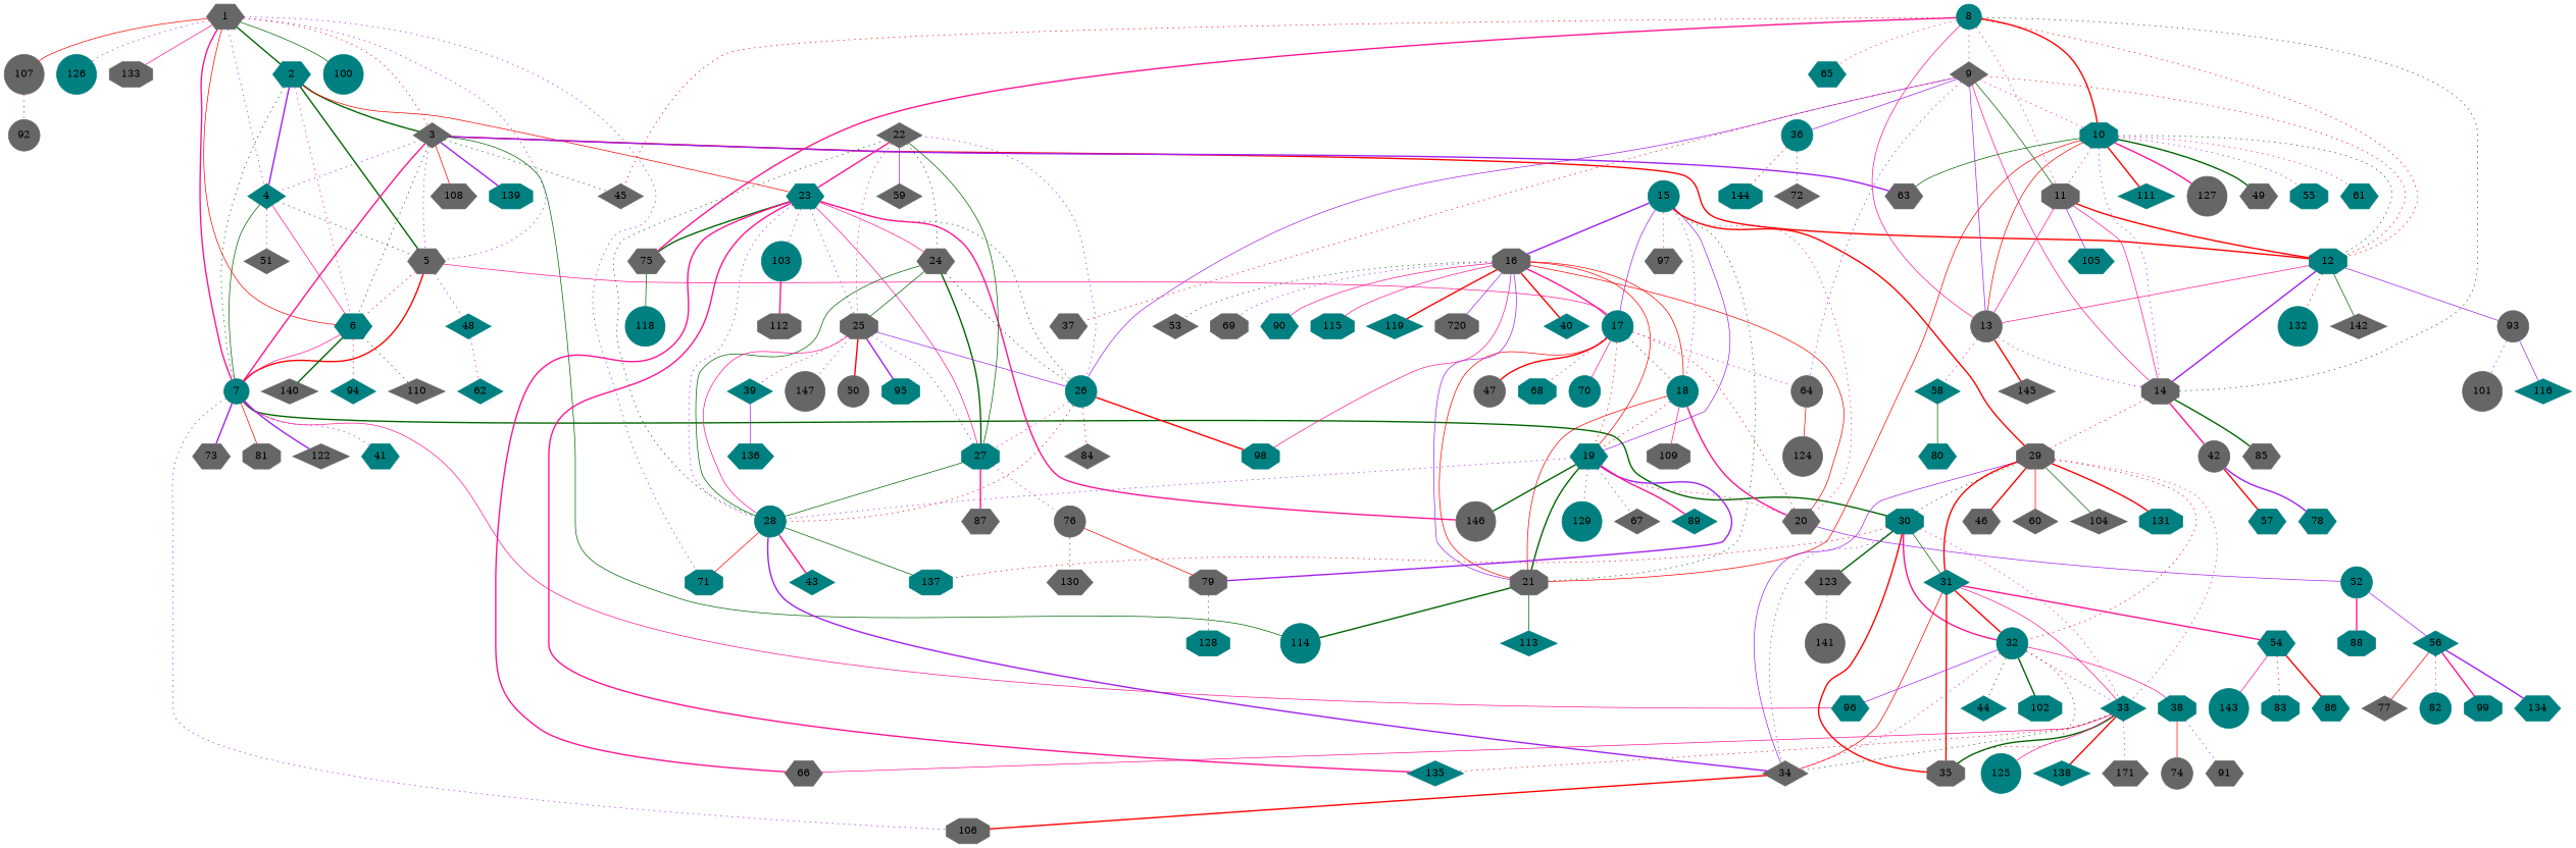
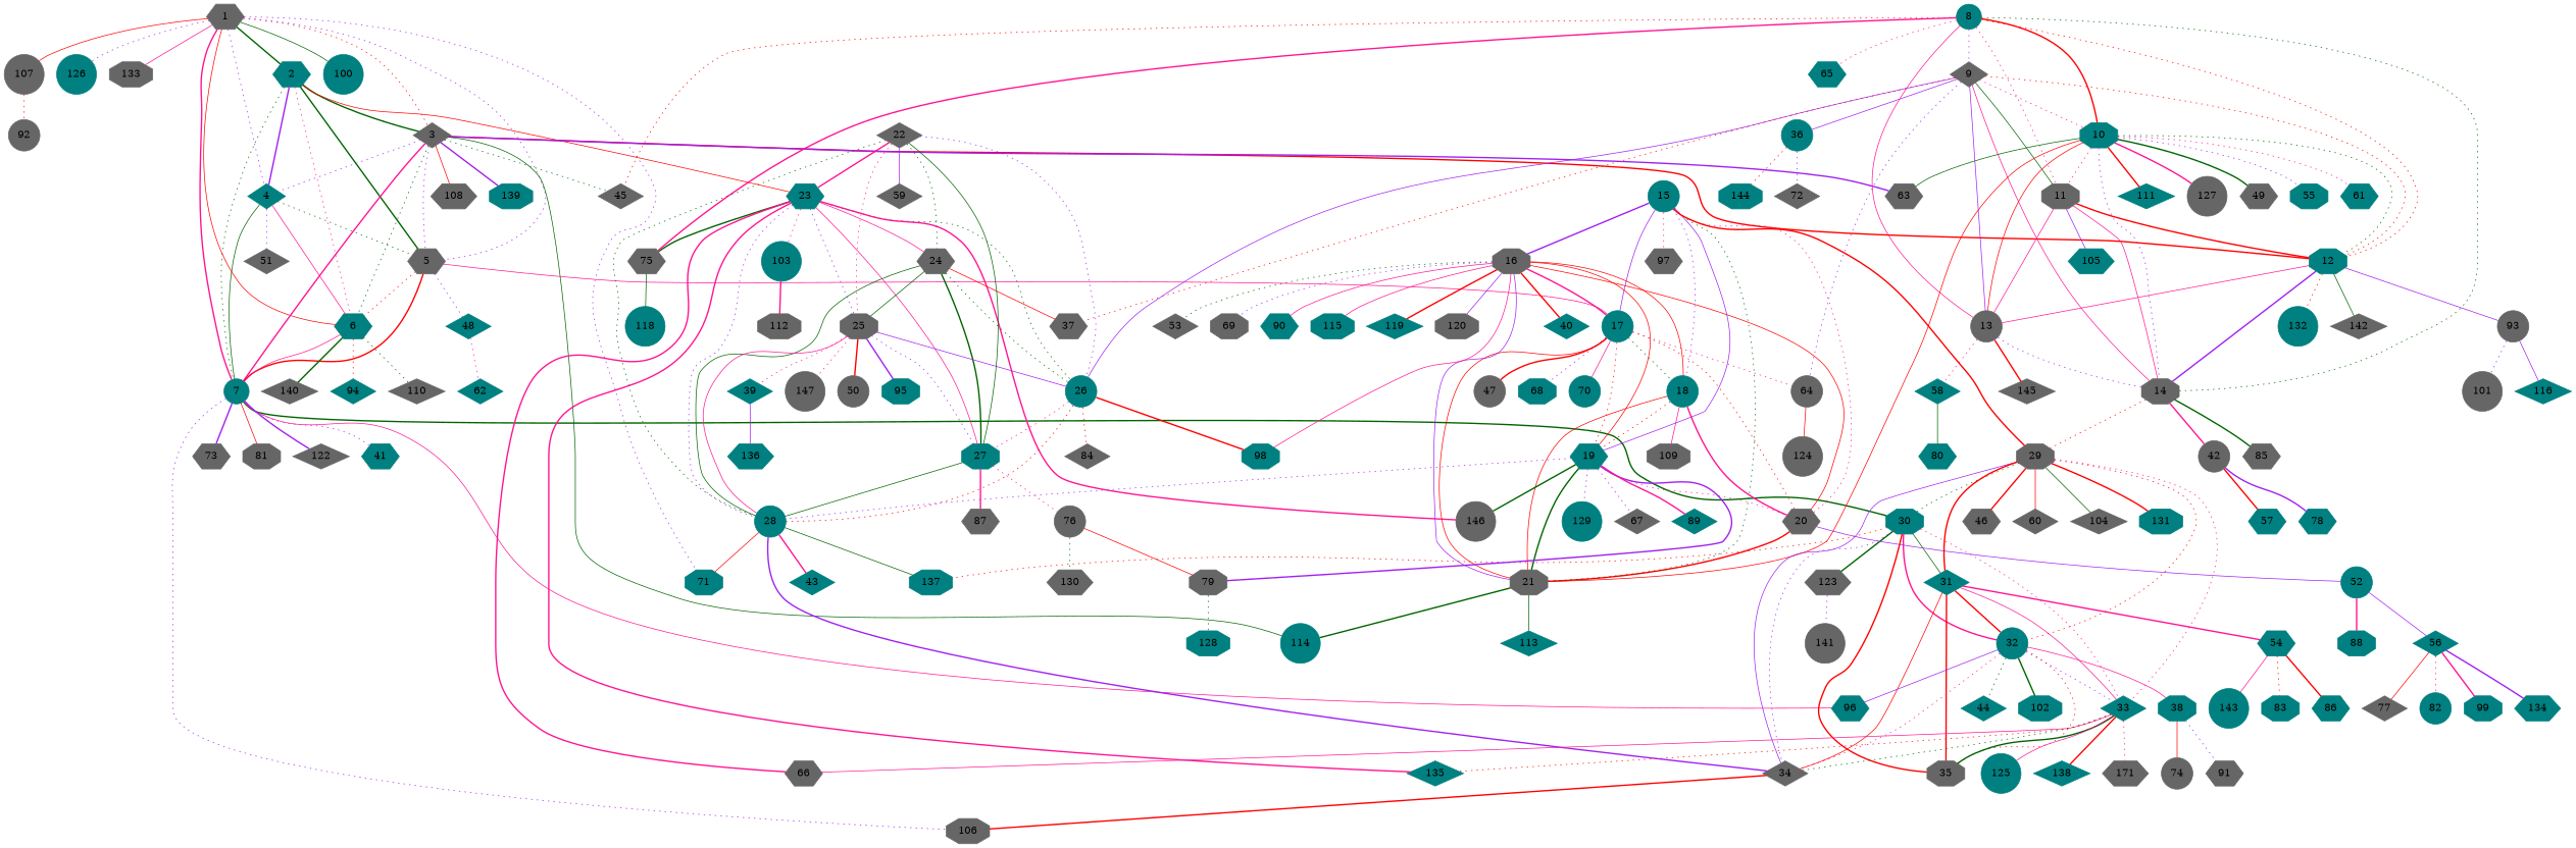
  graph {
    node [color=teal shape=diamond style=filled]
    edge [color=deeppink style=dotted]
    1 [color=gray40 shape=hexagon]
    2 [shape=hexagon]
    3 [color=gray40]
    4
    5 [color=gray40 shape=hexagon]
    6 [shape=hexagon]
    7 [shape=circle]
    71 [shape=octagon]
    100 [shape=circle]
    107 [color=gray40 shape=circle]
    126 [shape=circle]
    133 [color=gray40 shape=octagon]
    23 [shape=hexagon]
    12 [shape=octagon]
    45 [color=gray40]
    63 [color=gray40 shape=hexagon]
    108 [color=gray40 shape=hexagon]
    114 [shape=circle]
    139 [shape=octagon]
    51 [color=gray40]
    17 [shape=circle]
    48
    94
    110 [color=gray40]
    140 [color=gray40]
    30 [shape=octagon]
    41 [shape=hexagon]
    73 [color=gray40 shape=hexagon]
    81 [color=gray40 shape=octagon]
    96 [shape=hexagon]
    106 [color=gray40 shape=octagon]
    122 [color=gray40]
    92 [color=gray40 shape=circle]
    75 [color=gray40 shape=hexagon]
    26 [shape=circle]
    28 [shape=circle]
    146 [color=gray40 shape=circle]
    24 [color=gray40 shape=hexagon]
    25 [color=gray40 shape=octagon]
    27 [shape=octagon]
    66 [color=gray40 shape=hexagon]
    103 [shape=circle]
    135
    13 [color=gray40 shape=circle]
    14 [color=gray40 shape=octagon]
    93 [color=gray40 shape=circle]
    132 [shape=circle]
    142 [color=gray40]
    21 [color=gray40 shape=octagon]
    18 [shape=circle]
    19 [shape=hexagon]
    20 [color=gray40 shape=hexagon]
    47 [color=gray40 shape=circle]
    64 [color=gray40 shape=circle]
    68 [shape=octagon]
    70 [shape=circle]
    62
    34 [color=gray40]
    137 [shape=octagon]
    31
    32 [shape=circle]
    33
    35 [color=gray40 shape=octagon]
    123 [color=gray40 shape=hexagon]
    8 [shape=circle]
    9 [color=gray40]
    10 [shape=octagon]
    11 [color=gray40 shape=octagon]
    65 [shape=hexagon]
    36 [shape=circle]
    37 [color=gray40 shape=hexagon]
    49 [color=gray40 shape=hexagon]
    55 [shape=octagon]
    61 [shape=hexagon]
    111
    127 [color=gray40 shape=circle]
    105 [shape=hexagon]
    58
    145 [color=gray40]
    29 [color=gray40 shape=octagon]
    42 [color=gray40 shape=circle]
    85 [color=gray40 shape=hexagon]
    118 [shape=circle]
    98 [shape=octagon]
    84 [color=gray40]
    72 [color=gray40]
    144 [shape=octagon]
    124 [color=gray40 shape=circle]
    113
    101 [color=gray40 shape=circle]
    116
    80 [shape=hexagon]
    46 [color=gray40 shape=hexagon]
    60 [color=gray40]
    104 [color=gray40]
    131 [shape=octagon]
    57 [shape=hexagon]
    78 [shape=hexagon]
    15 [shape=circle]
    16 [color=gray40 shape=octagon]
    97 [color=gray40 shape=hexagon]
    40
    53 [color=gray40]
    69 [color=gray40 shape=octagon]
    90 [shape=hexagon]
    115 [shape=octagon]
    119
-   120 [color=gray40 shape=octagon label=720]
+   120 [color=gray40 shape=octagon]
    109 [color=gray40 shape=octagon]
    67 [color=gray40]
    79 [color=gray40 shape=octagon]
    89
    129 [shape=circle]
    52 [shape=circle]
    43
    128 [shape=octagon]
    56
    88 [shape=octagon]
    22 [color=gray40]
    59 [color=gray40]
    39
    50 [color=gray40 shape=circle]
    95 [shape=octagon]
    n124 [color=gray40 label=147 shape=circle]
    76 [color=gray40 shape=circle]
    87 [color=gray40 shape=hexagon]
    112 [color=gray40 shape=octagon]
    136 [shape=hexagon]
    130 [color=gray40 shape=hexagon]
    54 [shape=hexagon]
    38 [shape=octagon]
    44
    102 [shape=octagon]
    n134 [color=gray40 label=171 shape=hexagon]
    125 [shape=circle]
    138
    141 [color=gray40 shape=circle]
    83 [shape=octagon]
    86 [shape=hexagon]
    143 [shape=circle]
    74 [color=gray40 shape=circle]
    91 [color=gray40 shape=hexagon]
    77 [color=gray40]
    82 [shape=circle]
    99 [shape=octagon]
    134 [shape=hexagon]
    1 -- 2 [color=darkgreen style=bold]
    1 -- 3 [color=red]
    1 -- 4 [color=purple]
    1 -- 5 [color=purple]
    1 -- 6 [color=red style=solid]
    1 -- 7 [style=bold]
    1 -- 71 [color=purple]
    1 -- 100 [color=darkgreen style=solid]
    1 -- 107 [color=red style=solid]
    1 -- 126 [color=purple]
    1 -- 133 [style=solid]
    2 -- 3 [color=darkgreen style=bold]
    2 -- 4 [color=purple style=bold]
    2 -- 5 [color=darkgreen style=bold]
    2 -- 6
    2 -- 7 [color=darkgreen]
    2 -- 23 [color=red style=solid]
    3 -- 4 [color=purple]
    3 -- 5 [color=purple]
    3 -- 6 [color=darkgreen]
    3 -- 7 [style=bold]
    3 -- 12 [color=red style=bold]
    3 -- 45 [color=darkgreen]
    3 -- 63 [color=purple style=bold]
    3 -- 108 [color=red style=solid]
    3 -- 114 [color=darkgreen style=solid]
    3 -- 139 [color=purple style=bold]
    4 -- 5 [color=darkgreen]
    4 -- 6 [style=solid]
    4 -- 7 [color=darkgreen style=solid]
    4 -- 51 [color=purple]
    5 -- 6 [color=red]
    5 -- 7 [color=red style=bold]
    5 -- 17 [style=solid]
    5 -- 48 [color=purple]
    6 -- 7 [style=solid]
    6 -- 94 [color=red]
    6 -- 110 [color=darkgreen]
    6 -- 140 [color=darkgreen style=bold]
    7 -- 30 [color=darkgreen style=bold]
    7 -- 41 [color=purple]
    7 -- 73 [color=purple style=bold]
    7 -- 81 [color=red style=solid]
    7 -- 96 [style=solid]
    7 -- 106 [color=purple]
    7 -- 122 [color=purple style=bold]
    107 -- 92 [color=red]
    23 -- 75 [color=darkgreen style=bold]
    23 -- 26 [color=darkgreen]
    23 -- 28 [color=purple]
    23 -- 146 [style=bold]
    23 -- 24 [style=solid]
    23 -- 25 [color=purple]
    23 -- 27 [style=solid]
    23 -- 66 [style=bold]
    23 -- 103
    23 -- 135 [style=bold]
    12 -- 13 [style=solid]
    12 -- 14 [color=purple style=bold]
    12 -- 93 [color=purple style=solid]
    12 -- 132 [color=red]
    12 -- 142 [color=darkgreen style=solid]
    17 -- 21 [color=red style=solid]
    17 -- 18 [color=darkgreen]
    17 -- 19 [color=red]
    17 -- 20 [color=red]
    17 -- 47 [color=red style=bold]
    17 -- 64
    17 -- 68 [color=purple]
    17 -- 70 [style=solid]
    48 -- 62
    30 -- 34 [color=purple]
    30 -- 137 [color=red]
    30 -- 31 [color=darkgreen style=solid]
    30 -- 32 [style=bold]
    30 -- 33
    30 -- 35 [color=red style=bold]
    30 -- 123 [color=darkgreen style=bold]
    75 -- 118 [color=darkgreen style=solid]
    26 -- 28 [color=red]
    26 -- 27
    26 -- 98 [color=red style=bold]
    26 -- 84 [color=red]
    28 -- 71 [color=red style=solid]
    28 -- 34 [color=purple style=bold]
    28 -- 137 [color=darkgreen style=solid]
    28 -- 43 [style=bold]
    24 -- 26 [color=darkgreen]
    24 -- 28 [color=darkgreen style=solid]
    24 -- 25 [color=darkgreen style=solid]
    24 -- 27 [color=darkgreen style=bold]
+   24 -- 37 [color=red style=solid]
    25 -- 26 [color=purple style=solid]
    25 -- 28 [style=solid]
    25 -- 27 [color=purple]
    25 -- 39
    25 -- 50 [color=red style=bold]
    25 -- 95 [color=purple style=bold]
    25 -- n124
    27 -- 28 [color=darkgreen style=solid]
    27 -- 76
    27 -- 87 [style=bold]
    103 -- 112 [style=bold]
    13 -- 14 [color=purple]
    13 -- 58
    13 -- 145 [color=red style=bold]
    14 -- 29 [color=red]
    14 -- 42 [style=bold]
    14 -- 85 [color=darkgreen style=bold]
    93 -- 101 [color=purple]
    93 -- 116 [color=purple style=solid]
    21 -- 114 [color=darkgreen style=bold]
    21 -- 113 [color=darkgreen style=solid]
    18 -- 21 [color=red style=solid]
    18 -- 19 [color=red]
    18 -- 20 [style=bold]
    18 -- 109 [style=solid]
    19 -- 28 [color=purple]
    19 -- 146 [color=darkgreen style=bold]
    19 -- 21 [color=darkgreen style=bold]
    19 -- 20
    19 -- 67 [color=purple]
    19 -- 79 [color=purple style=bold]
    19 -- 89 [style=bold]
    19 -- 129 [color=purple]
+   20 -- 21 [color=red style=bold]
    20 -- 52 [color=purple style=solid]
    64 -- 124 [color=red style=solid]
    34 -- 106 [color=red style=bold]
    31 -- 34 [color=red style=solid]
    31 -- 32 [color=red style=bold]
    31 -- 33 [style=solid]
    31 -- 35 [color=red style=bold]
    31 -- 54 [style=bold]
    32 -- 96 [color=purple style=solid]
    32 -- 34
    32 -- 33 [color=purple]
    32 -- 35 [color=red]
    32 -- 38 [style=solid]
    32 -- 44 [color=darkgreen]
    32 -- 102 [color=darkgreen style=bold]
    33 -- 66 [style=solid]
    33 -- 135 [color=red]
    33 -- 34 [color=darkgreen]
    33 -- 35 [color=darkgreen style=bold]
    33 -- n134
    33 -- 125 [style=solid]
    33 -- 138 [color=red style=bold]
    123 -- 141 [color=purple]
    8 -- 12 [color=red]
    8 -- 45 [color=red]
    8 -- 75 [style=bold]
    8 -- 13 [style=solid]
    8 -- 14 [color=darkgreen]
    8 -- 9 [color=purple]
    8 -- 10 [color=red style=bold]
    8 -- 11
    8 -- 65
    9 -- 12 [color=red]
    9 -- 26 [color=purple style=solid]
    9 -- 13 [color=purple style=solid]
    9 -- 14 [style=solid]
    9 -- 64 [color=purple]
    9 -- 10
    9 -- 11 [color=darkgreen style=solid]
    9 -- 36 [color=purple style=solid]
    9 -- 37 [color=red]
    10 -- 12 [color=darkgreen]
    10 -- 63 [color=darkgreen style=solid]
    10 -- 13 [color=red style=solid]
    10 -- 14 [color=purple]
    10 -- 21 [color=red style=solid]
    10 -- 11
    10 -- 49 [color=darkgreen style=bold]
    10 -- 55 [color=purple]
    10 -- 61
    10 -- 111 [color=red style=bold]
    10 -- 127 [style=bold]
    11 -- 12 [color=red style=bold]
    11 -- 13 [style=solid]
    11 -- 14 [style=solid]
    11 -- 105 [color=purple style=solid]
    36 -- 72 [color=purple]
    36 -- 144 [color=red]
    58 -- 80 [color=darkgreen style=solid]
    29 -- 30 [color=darkgreen]
    29 -- 34 [color=purple style=solid]
    29 -- 31 [color=red style=bold]
    29 -- 32 [color=red]
    29 -- 33
    29 -- 46 [color=red style=bold]
    29 -- 60 [color=red style=solid]
    29 -- 104 [color=darkgreen style=solid]
    29 -- 131 [color=red style=bold]
    42 -- 57 [color=red style=bold]
    42 -- 78 [color=purple style=bold]
    15 -- 17 [color=purple style=solid]
    15 -- 21 [color=darkgreen]
    15 -- 18 [color=purple]
    15 -- 19 [color=purple style=solid]
    15 -- 20
    15 -- 29 [color=red style=bold]
    15 -- 16 [color=purple style=bold]
    15 -- 97
    16 -- 17 [style=bold]
    16 -- 21 [color=purple style=solid]
    16 -- 18 [color=red style=solid]
    16 -- 19 [color=red style=solid]
    16 -- 20 [color=red style=solid]
    16 -- 98 [style=solid]
    16 -- 40 [color=red style=bold]
    16 -- 53 [color=darkgreen]
    16 -- 69 [color=purple]
    16 -- 90 [style=solid]
    16 -- 115 [style=solid]
    16 -- 119 [color=red style=bold]
    16 -- 120 [color=purple style=solid]
    79 -- 128 [color=darkgreen]
    52 -- 56 [color=purple style=solid]
    52 -- 88 [style=bold]
    56 -- 77 [color=red style=solid]
    56 -- 82
    56 -- 99 [style=bold]
    56 -- 134 [color=purple style=bold]
    22 -- 23 [style=bold]
    22 -- 26 [color=purple]
    22 -- 28 [color=darkgreen]
    22 -- 24 [color=darkgreen]
    22 -- 25
    22 -- 27 [color=darkgreen style=solid]
    22 -- 59 [color=purple style=solid]
    39 -- 136 [color=purple style=solid]
    76 -- 79 [color=red style=solid]
    76 -- 130 [color=darkgreen]
    54 -- 83 [color=red]
    54 -- 86 [color=red style=bold]
    54 -- 143 [style=solid]
    38 -- 74 [color=red style=solid]
    38 -- 91 [color=purple]
  }
